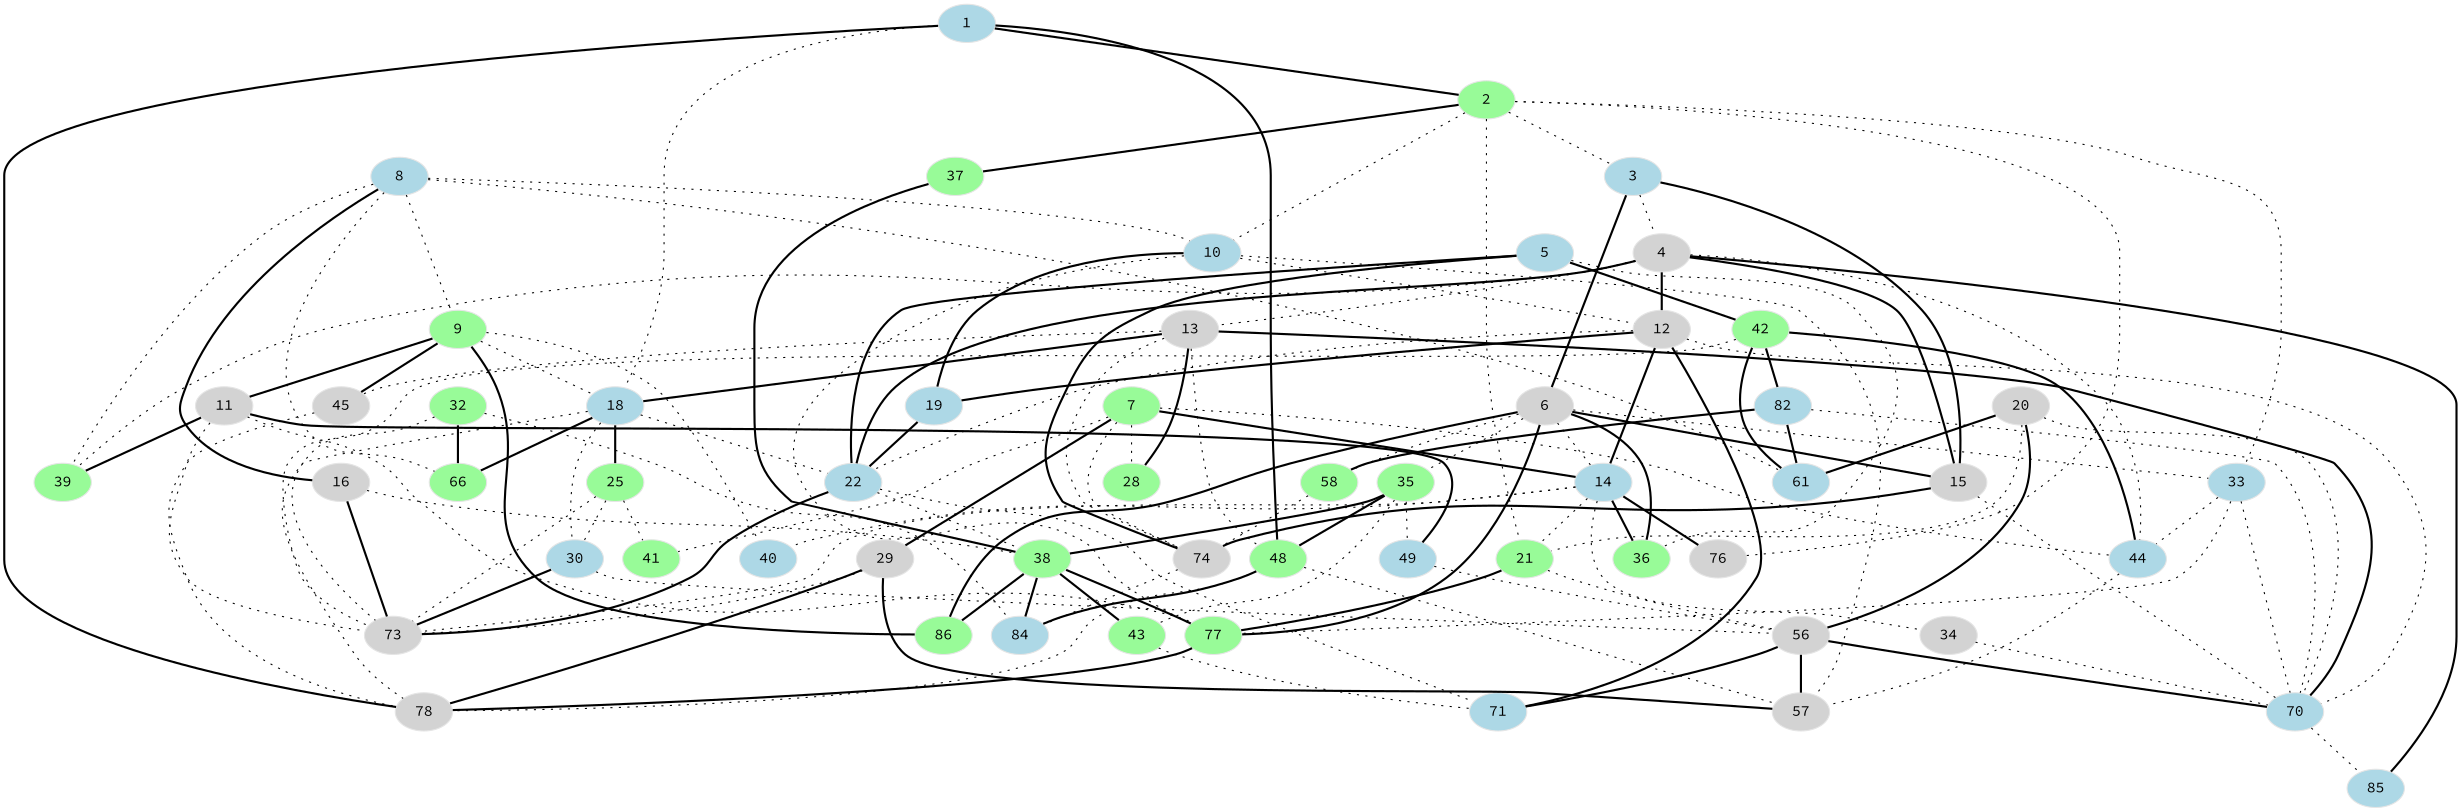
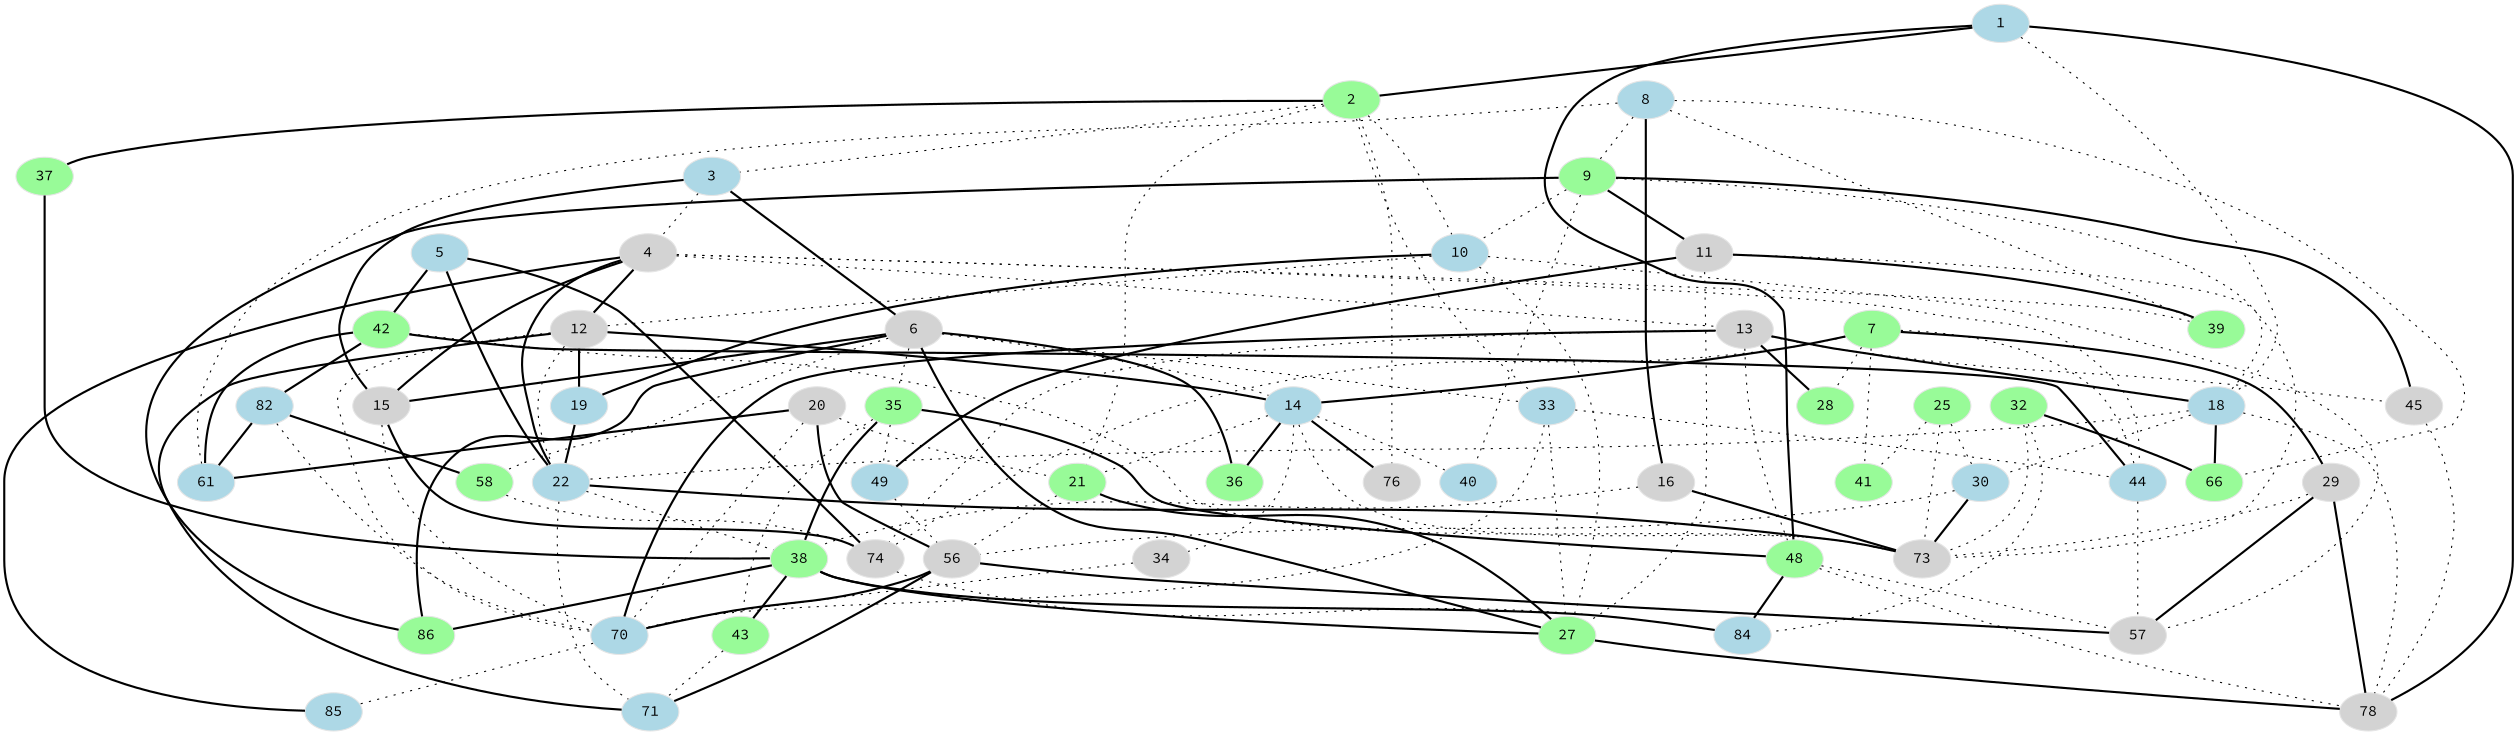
  graph {
    fontname="Source Code Pro"
    node [color=gray90 fillcolor=palegreen fontname="Source Code Pro" style=filled]
    edge [fontname="Source Code Pro" style=dotted]
    2 [super="+23"]
    3 [fillcolor=lightblue]
    10 [fillcolor=lightblue super="+27"]
    21 [super="+68"]
    33 [fillcolor=lightblue super="+46"]
    37
    76 [fillcolor=lightgrey]
    1 [fillcolor=lightblue]
    18 [fillcolor=lightblue super="+47"]
    48 [super="+81"]
    78 [fillcolor=lightgrey super="+82"]
    22 [fillcolor=lightblue super="+69"]
    66
    25 [super="+60"]
    30 [fillcolor=lightblue]
    57 [fillcolor=lightgrey]
    84 [fillcolor=lightblue]
    4 [fillcolor=lightgrey super="+31"]
    6 [fillcolor=lightgrey super="+62"]
    15 [fillcolor=lightgrey super="+50"]
    12 [fillcolor=lightgrey super="+59"]
-   77
+   77 [label=27]
    19 [fillcolor=lightblue super="+26"]
    56 [fillcolor=lightgrey super="+80"]
    44 [fillcolor=lightblue super="+51"]
    70 [fillcolor=lightblue super="+72"]
    38 [super="+55"]
    13 [fillcolor=lightgrey super="+63"]
    39
    85 [fillcolor=lightblue]
    36
    14 [fillcolor=lightblue super="+67"]
    35 [super="+54"]
    58
    86
    74 [fillcolor=lightgrey super="+88"]
    71 [fillcolor=lightblue]
    28
    45 [fillcolor=lightgrey]
    73 [fillcolor=lightgrey super="+79"]
    5 [fillcolor=lightblue super="+24"]
    42 [super="+83"]
    61 [fillcolor=lightblue]
    n44 [fillcolor=lightblue label=82 super="+87"]
    40 [fillcolor=lightblue]
    34 [fillcolor=lightgrey]
    49 [fillcolor=lightblue]
    43
    7 [super="+64"]
    29 [fillcolor=lightgrey]
    41
    8 [fillcolor=lightblue super="+75"]
    9 [super="+65"]
    16 [fillcolor=lightgrey]
    11 [fillcolor=lightgrey super="+53"]
    20 [fillcolor=lightgrey]
    32
    2 -- 3
    2 -- 10
    2 -- 21
    2 -- 33
    2 -- 37 [style=bold]
    2 -- 76
    3 -- 4
    3 -- 6 [style=bold]
    3 -- 15 [style=bold]
    10 -- 57
    10 -- 12
    10 -- 77
    10 -- 19 [style=bold]
    21 -- 77 [style=bold]
    21 -- 56
    33 -- 77
    33 -- 44
    33 -- 70
    37 -- 38 [style=bold]
    1 -- 2 [style=bold]
    1 -- 18
    1 -- 48 [style=bold]
    1 -- 78 [style=bold]
    18 -- 78
    18 -- 22
    18 -- 66 [style=bold]
-   18 -- 25 [style=bold weight=2]
    18 -- 30
    48 -- 78
    48 -- 57
    48 -- 84 [style=bold]
    22 -- 38
    22 -- 71
    22 -- 73 [style=bold]
    25 -- 30 [weight=2]
    25 -- 73
    25 -- 41
    30 -- 56
    30 -- 73 [style=bold]
    4 -- 22 [style=bold]
    4 -- 15 [style=bold]
    4 -- 12 [style=bold]
    4 -- 44
    4 -- 13
    4 -- 39
    4 -- 85 [style=bold]
    6 -- 33 [weight=2]
    6 -- 15 [style=bold]
    6 -- 77 [style=bold]
    6 -- 36 [style=bold]
    6 -- 14
    6 -- 35
    6 -- 58
    6 -- 86 [style=bold]
    15 -- 70
    15 -- 74 [style=bold]
    12 -- 22
    12 -- 19 [style=bold]
    12 -- 70
    12 -- 14 [style=bold]
    12 -- 71 [style=bold]
    77 -- 78 [style=bold]
    19 -- 22 [style=bold]
    56 -- 57 [style=bold]
    56 -- 70 [style=bold]
    56 -- 71 [style=bold]
    44 -- 57
    70 -- 85
    38 -- 84 [style=bold]
    38 -- 77 [style=bold]
    38 -- 86 [style=bold]
    38 -- 43 [style=bold]
    13 -- 18 [style=bold]
    13 -- 48
    13 -- 70 [style=bold]
    13 -- 74
    13 -- 28 [style=bold]
    13 -- 45
    14 -- 21
    14 -- 76 [style=bold]
    14 -- 36 [style=bold]
    14 -- 73
    14 -- 40
    14 -- 34
    35 -- 48 [style=bold]
    35 -- 38 [style=bold]
    35 -- 49
    35 -- 43
    58 -- 74 [weight=2]
    74 -- 84
    45 -- 78
    5 -- 22 [style=bold]
-   5 -- 36
    5 -- 74 [style=bold]
    5 -- 42 [style=bold]
    42 -- 44 [style=bold]
    42 -- 73
    42 -- 61 [style=bold]
    42 -- n44 [style=bold weight=2]
    n44 -- 70
    n44 -- 58 [style=bold]
    n44 -- 61 [style=bold]
    34 -- 70
    49 -- 56
    43 -- 71
    7 -- 44
    7 -- 14 [style=bold]
    7 -- 74
    7 -- 28
    7 -- 29 [style=bold]
    7 -- 41
    29 -- 78 [style=bold]
    29 -- 57 [style=bold]
    29 -- 73
-   8 -- 10
+   9 -- 10
    8 -- 66
    8 -- 39
    8 -- 61
    8 -- 9
    8 -- 16 [style=bold]
    9 -- 18
    9 -- 86 [style=bold]
    9 -- 45 [style=bold]
    9 -- 40
    9 -- 11 [style=bold]
    16 -- 38
    16 -- 73 [style=bold]
    11 -- 77
    11 -- 39 [style=bold]
    11 -- 73
    11 -- 49 [style=bold]
    20 -- 21
    20 -- 56 [style=bold]
    20 -- 70
    20 -- 61 [style=bold]
    32 -- 66 [style=bold]
    32 -- 84
    32 -- 73
  }
